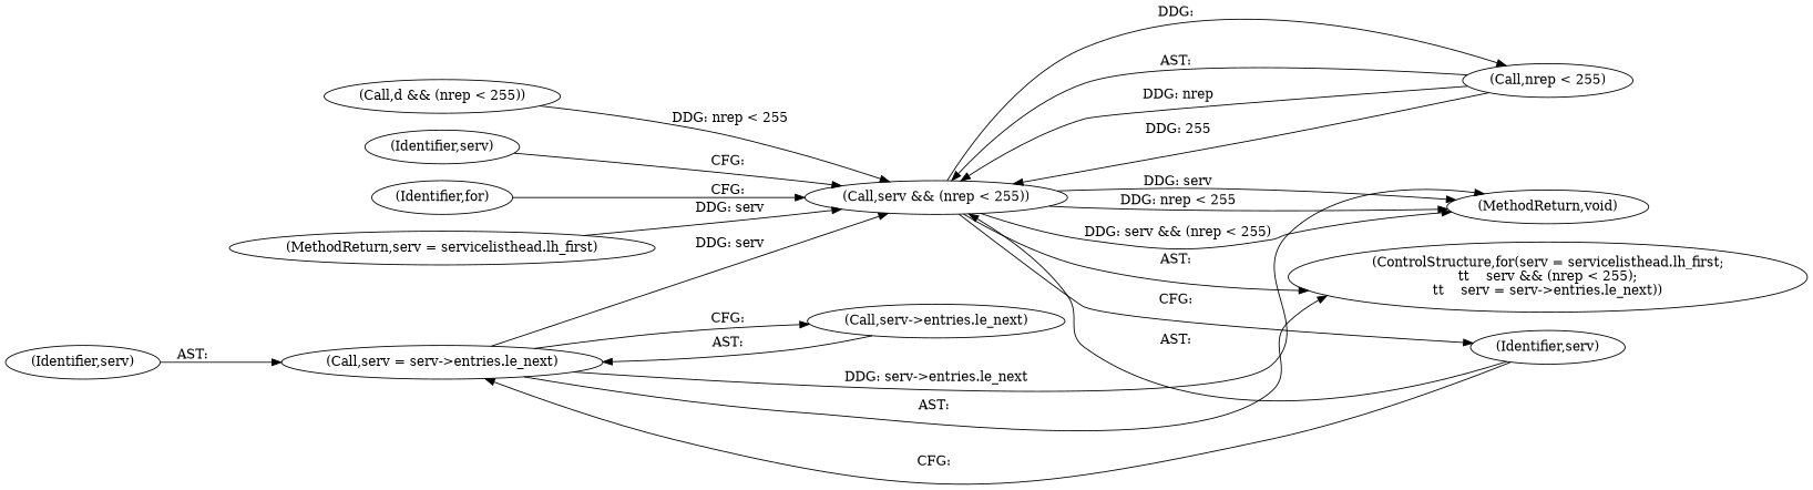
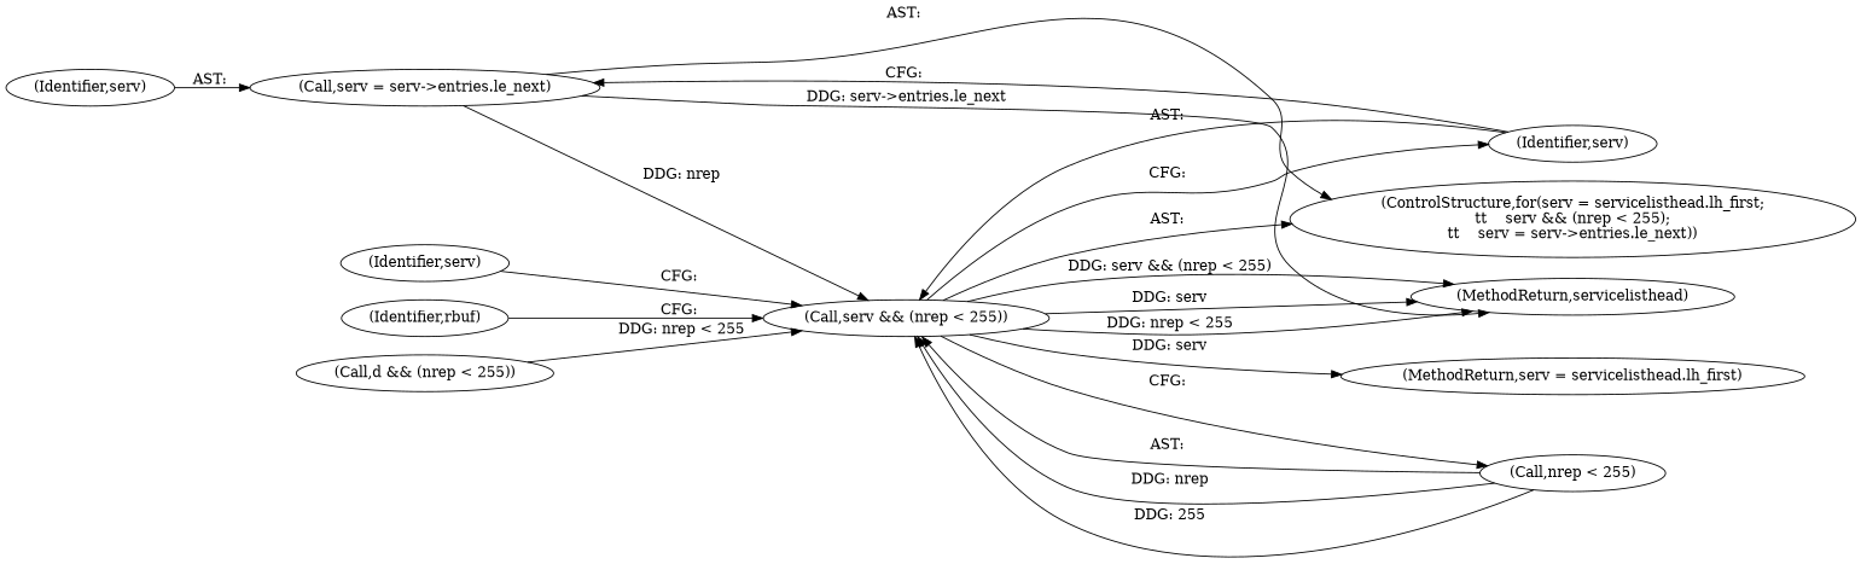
  digraph {
    rankdir=LR
    n1 [label="(Call,serv = serv->entries.le_next)"]
    n2 [label="(Call,serv && (nrep < 255))"]
-   n3 [label="(MethodReturn,void)"]
-   n4 [label="(Call,serv->entries.le_next)"]
+   n3 [label="(MethodReturn,servicelisthead)"]
    n5 [label="(ControlStructure,for(serv = servicelisthead.lh_first;\n\t\t    serv && (nrep < 255);\n\t\t    serv = serv->entries.le_next))"]
    n6 [label="(Call,nrep < 255)"]
    n7 [label="(Identifier,serv)"]
    n8 [label="(Identifier,serv)"]
    n9 [label="(Identifier,serv)"]
-   n10 [label="(Identifier,for)"]
+   n10 [label="(Identifier,rbuf)"]
    n11 [label="(MethodReturn,serv = servicelisthead.lh_first)"]
    n12 [label="(Call,d && (nrep < 255))"]
-   n1 -> n2 [label="DDG: serv"]
+   n1 -> n2 [label="DDG: nrep"]
    n1 -> n3 [label="DDG: serv->entries.le_next"]
-   n1 -> n4 [label="CFG: "]
    n1 -> n5 [label="AST: "]
    n2 -> n3 [label="DDG: serv && (nrep < 255)"]
    n2 -> n3 [label="DDG: serv"]
    n2 -> n3 [label="DDG: nrep < 255"]
    n2 -> n5 [label="AST: "]
-   n2 -> n6 [label="DDG: "]
+   n2 -> n6 [label="CFG: "]
    n2 -> n7 [label="CFG: "]
-   n4 -> n1 [label="AST: "]
    n6 -> n2 [label="AST: "]
    n6 -> n2 [label="DDG: nrep"]
    n6 -> n2 [label="DDG: 255"]
    n7 -> n1 [label="CFG: "]
    n7 -> n2 [label="AST: "]
    n8 -> n2 [label="CFG: "]
    n9 -> n1 [label="AST: "]
    n10 -> n2 [label="CFG: "]
-   n11 -> n2 [label="DDG: serv"]
+   n2 -> n11 [label="DDG: serv"]
    n12 -> n2 [label="DDG: nrep < 255"]
  }
